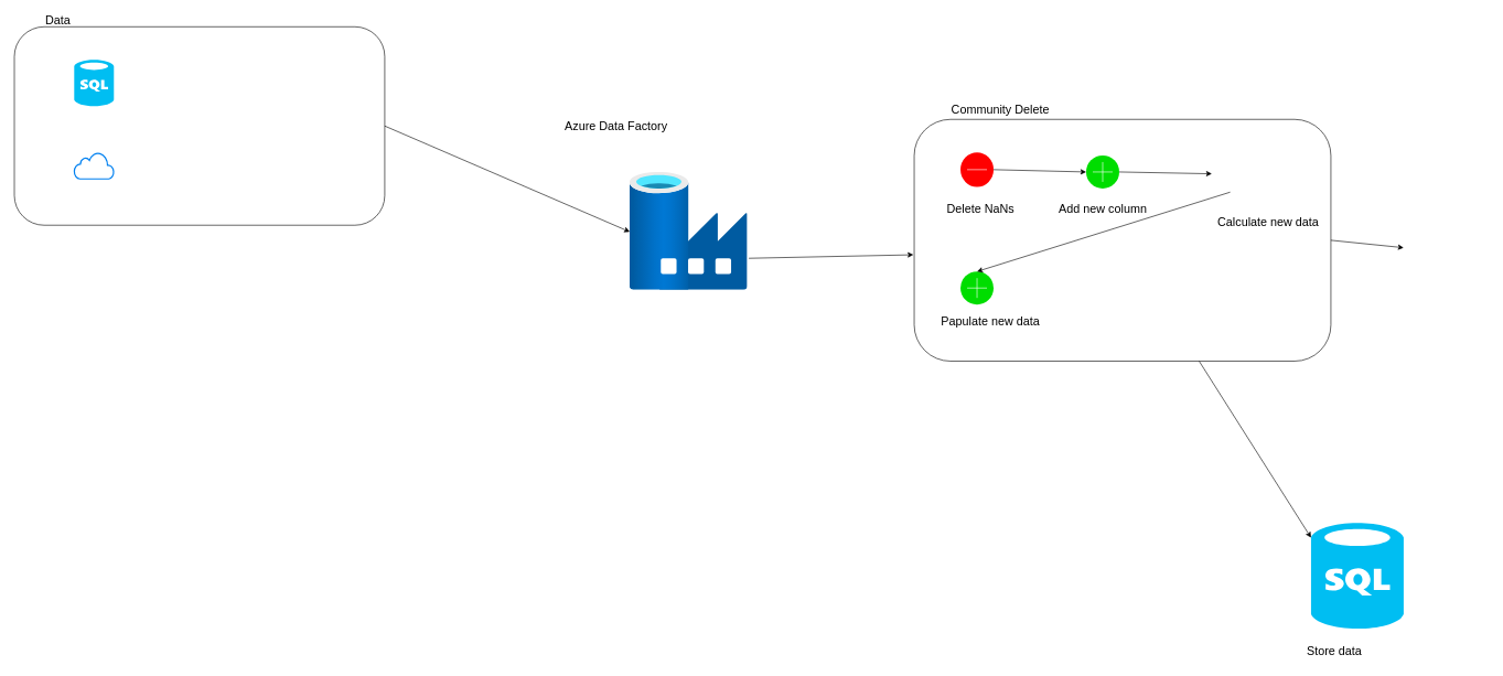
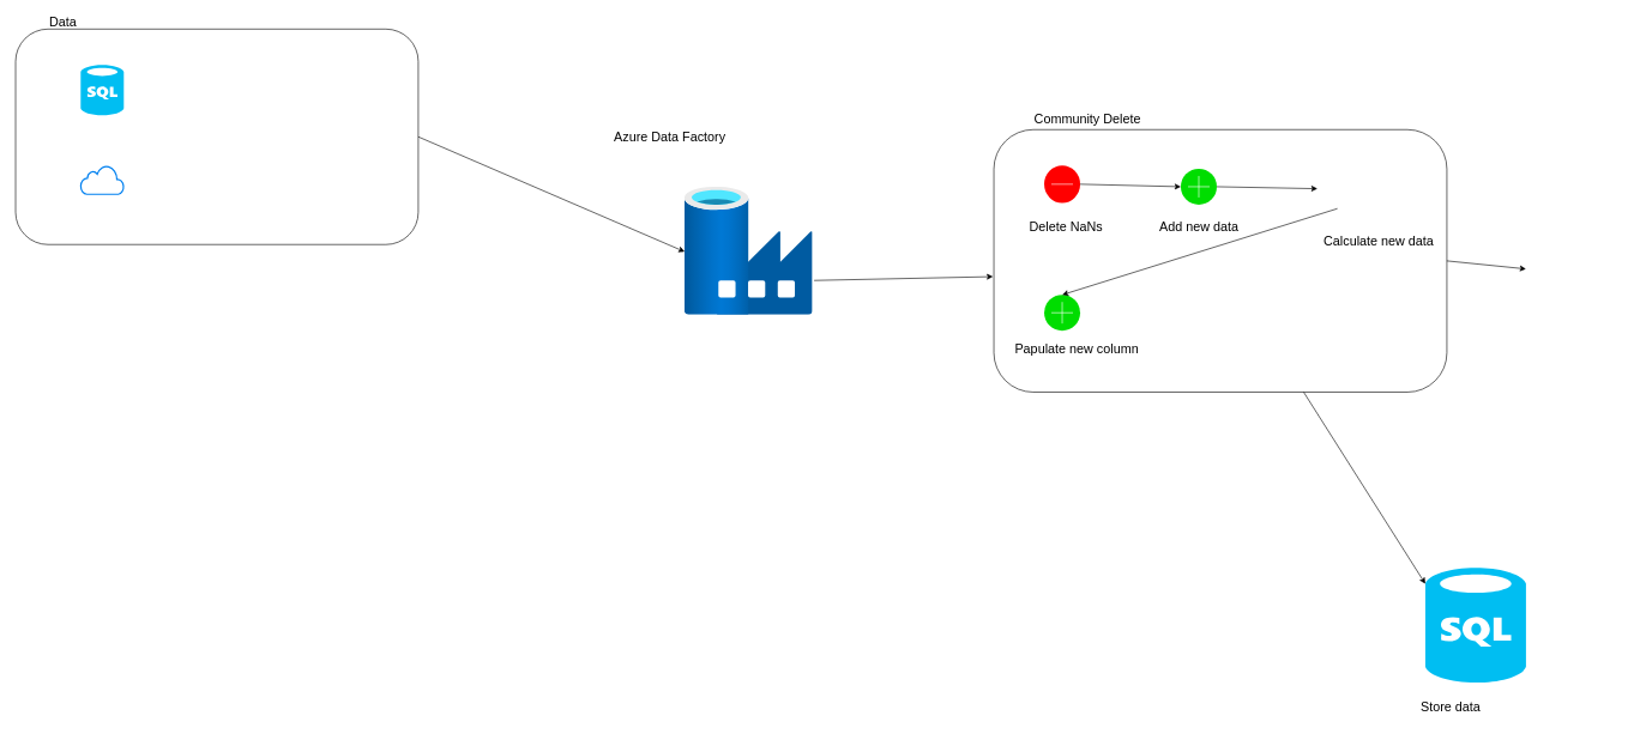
  <mxCell id="0" />
  <mxCell id="1" parent="0" />
  <mxCell id="2" value="" style="rounded=1;whiteSpace=wrap;html=1;" parent="1" vertex="1"><mxGeometry x="20.5" y="40" width="560" height="300" as="geometry" /></mxCell>
  <mxCell id="3" value="&lt;font style=&quot;font-size: 18px&quot;&gt;Data&lt;/font&gt;" style="text;html=1;align=center;verticalAlign=middle;resizable=0;points=[];autosize=1;strokeColor=none;fillColor=none;" parent="1" vertex="1"><mxGeometry x="61" y="20" width="50" height="20" as="geometry" /></mxCell>
  <mxCell id="4" value="" style="verticalLabelPosition=bottom;html=1;verticalAlign=top;align=center;strokeColor=none;fillColor=#00BEF2;shape=mxgraph.azure.sql_database;fontSize=18;" parent="1" vertex="1"><mxGeometry x="111" y="90" width="60" height="70" as="geometry" /></mxCell>
  <mxCell id="5" value="" style="shape=image;html=1;verticalAlign=top;verticalLabelPosition=bottom;labelBackgroundColor=#ffffff;imageAspect=0;aspect=fixed;image=https://cdn1.iconfinder.com/data/icons/bootstrap-vol-3/16/filetype-csv-128.png;fontSize=18;" parent="1" vertex="1"><mxGeometry x="266" y="90" width="70" height="70" as="geometry" /></mxCell>
  <mxCell id="6" value="" style="shape=image;html=1;verticalAlign=top;verticalLabelPosition=bottom;labelBackgroundColor=#ffffff;imageAspect=0;aspect=fixed;image=https://cdn1.iconfinder.com/data/icons/bootstrap-vol-3/16/filetype-txt-128.png;fontSize=18;" parent="1" vertex="1"><mxGeometry x="441" y="90" width="75" height="75" as="geometry" /></mxCell>
  <mxCell id="7" value="" style="html=1;verticalLabelPosition=bottom;align=center;labelBackgroundColor=#ffffff;verticalAlign=top;strokeWidth=2;strokeColor=#0080F0;shadow=0;dashed=0;shape=mxgraph.ios7.icons.cloud;fontSize=18;" parent="1" vertex="1"><mxGeometry x="111" y="230" width="60" height="40" as="geometry" /></mxCell>
  <mxCell id="8" value="" style="shape=image;html=1;verticalAlign=top;verticalLabelPosition=bottom;labelBackgroundColor=#ffffff;imageAspect=0;aspect=fixed;image=https://cdn1.iconfinder.com/data/icons/bootstrap-vol-3/16/filetype-json-128.png;fontSize=18;" parent="1" vertex="1"><mxGeometry x="266" y="215.5" width="69" height="69" as="geometry" /></mxCell>
  <mxCell id="9" value="" style="aspect=fixed;html=1;points=[];align=center;image;fontSize=12;image=img/lib/azure2/databases/Data_Factory.svg;" parent="1" vertex="1"><mxGeometry x="951" y="260" width="178" height="178" as="geometry" /></mxCell>
  <mxCell id="10" value="Azure Data Factory" style="text;html=1;align=center;verticalAlign=middle;resizable=0;points=[];autosize=1;strokeColor=none;fillColor=none;fontSize=18;" parent="1" vertex="1"><mxGeometry x="845" y="175" width="170" height="30" as="geometry" /></mxCell>
  <mxCell id="11" value="" style="endArrow=classic;html=1;rounded=0;fontSize=18;exitX=1;exitY=0.5;exitDx=0;exitDy=0;" parent="1" source="2" edge="1"><mxGeometry width="50" height="50" relative="1" as="geometry"><mxPoint x="901" y="400" as="sourcePoint" /><mxPoint x="951" y="350" as="targetPoint" /></mxGeometry></mxCell>
  <mxCell id="12" value="" style="rounded=1;whiteSpace=wrap;html=1;fontSize=18;" parent="1" vertex="1"><mxGeometry x="1381" y="180" width="630" height="365.5" as="geometry" /></mxCell>
  <mxCell id="13" value="Community Delete" style="text;html=1;align=center;verticalAlign=middle;resizable=0;points=[];autosize=1;strokeColor=none;fillColor=none;fontSize=18;" parent="1" vertex="1"><mxGeometry x="1411" y="150" width="200" height="30" as="geometry" /></mxCell>
  <mxCell id="14" value="" style="endArrow=classic;html=1;rounded=0;fontSize=18;entryX=-0.002;entryY=0.56;entryDx=0;entryDy=0;entryPerimeter=0;" parent="1" target="12" edge="1"><mxGeometry width="50" height="50" relative="1" as="geometry"><mxPoint x="1131" y="390" as="sourcePoint" /><mxPoint x="1391" y="350" as="targetPoint" /></mxGeometry></mxCell>
  <mxCell id="15" value="" style="html=1;verticalLabelPosition=bottom;labelBackgroundColor=#ffffff;verticalAlign=top;shadow=0;dashed=0;strokeWidth=2;shape=mxgraph.ios7.misc.delete;fillColor=#ff0000;strokeColor=#ffffff;sketch=0;fontSize=18;" parent="1" vertex="1"><mxGeometry x="1451" y="230" width="50" height="52" as="geometry" /></mxCell>
  <mxCell id="16" value="Delete NaNs" style="text;html=1;align=center;verticalAlign=middle;resizable=0;points=[];autosize=1;strokeColor=none;fillColor=none;fontSize=18;" parent="1" vertex="1"><mxGeometry x="1421" y="300" width="120" height="30" as="geometry" /></mxCell>
- <mxCell id="17" value="Add new column" style="text;html=1;align=center;verticalAlign=middle;resizable=0;points=[];autosize=1;strokeColor=none;fillColor=none;fontSize=18;" parent="1" vertex="1"><mxGeometry x="1591" y="300" width="150" height="30" as="geometry" /></mxCell>
+ <mxCell id="17" value="Add new data" style="text;html=1;align=center;verticalAlign=middle;resizable=0;points=[];autosize=1;strokeColor=none;fillColor=none;fontSize=18;" parent="1" vertex="1"><mxGeometry x="1591" y="300" width="150" height="30" as="geometry" /></mxCell>
  <mxCell id="18" value="" style="html=1;verticalLabelPosition=bottom;labelBackgroundColor=#ffffff;verticalAlign=top;shadow=0;dashed=0;strokeWidth=2;shape=mxgraph.ios7.misc.add;fillColor=#00dd00;strokeColor=#ffffff;sketch=0;fontSize=18;" parent="1" vertex="1"><mxGeometry x="1641" y="234.5" width="50" height="50" as="geometry" /></mxCell>
  <mxCell id="19" value="" style="endArrow=classic;html=1;rounded=0;fontSize=18;exitX=1;exitY=0.5;exitDx=0;exitDy=0;exitPerimeter=0;entryX=0;entryY=0.5;entryDx=0;entryDy=0;entryPerimeter=0;" parent="1" source="15" target="18" edge="1"><mxGeometry width="50" height="50" relative="1" as="geometry"><mxPoint x="1571" y="310" as="sourcePoint" /><mxPoint x="1541" y="230" as="targetPoint" /></mxGeometry></mxCell>
  <mxCell id="20" value="" style="shape=image;html=1;verticalAlign=top;verticalLabelPosition=bottom;labelBackgroundColor=#ffffff;imageAspect=0;aspect=fixed;image=https://cdn0.iconfinder.com/data/icons/education-1006/32/calculator_finance_calculate_button_mathematics_calculation_office_technology_math_digital-128.png;fontSize=18;" parent="1" vertex="1"><mxGeometry x="1831" y="234.5" width="55.5" height="55.5" as="geometry" /></mxCell>
  <mxCell id="21" value="Calculate new data" style="text;html=1;align=center;verticalAlign=middle;resizable=0;points=[];autosize=1;strokeColor=none;fillColor=none;fontSize=18;" parent="1" vertex="1"><mxGeometry x="1831" y="320" width="170" height="30" as="geometry" /></mxCell>
  <mxCell id="22" value="" style="endArrow=classic;html=1;rounded=0;fontSize=18;entryX=0;entryY=0.5;entryDx=0;entryDy=0;exitX=1;exitY=0.5;exitDx=0;exitDy=0;exitPerimeter=0;" parent="1" source="18" target="20" edge="1"><mxGeometry width="50" height="50" relative="1" as="geometry"><mxPoint x="1341" y="400" as="sourcePoint" /><mxPoint x="1391" y="350" as="targetPoint" /></mxGeometry></mxCell>
  <mxCell id="23" value="" style="html=1;verticalLabelPosition=bottom;labelBackgroundColor=#ffffff;verticalAlign=top;shadow=0;dashed=0;strokeWidth=2;shape=mxgraph.ios7.misc.add;fillColor=#00dd00;strokeColor=#ffffff;sketch=0;fontSize=18;" parent="1" vertex="1"><mxGeometry x="1451" y="410" width="50" height="50" as="geometry" /></mxCell>
  <mxCell id="24" value="" style="endArrow=classic;html=1;rounded=0;fontSize=18;exitX=0.5;exitY=1;exitDx=0;exitDy=0;entryX=0.5;entryY=0;entryDx=0;entryDy=0;entryPerimeter=0;" parent="1" source="20" target="23" edge="1"><mxGeometry width="50" height="50" relative="1" as="geometry"><mxPoint x="1341" y="400" as="sourcePoint" /><mxPoint x="1391" y="350" as="targetPoint" /></mxGeometry></mxCell>
- <mxCell id="25" value="Papulate new data" style="text;html=1;align=center;verticalAlign=middle;resizable=0;points=[];autosize=1;strokeColor=none;fillColor=none;fontSize=18;" parent="1" vertex="1"><mxGeometry x="1401" y="470" width="190" height="30" as="geometry" /></mxCell>
+ <mxCell id="25" value="Papulate new column" style="text;html=1;align=center;verticalAlign=middle;resizable=0;points=[];autosize=1;strokeColor=none;fillColor=none;fontSize=18;" parent="1" vertex="1"><mxGeometry x="1401" y="470" width="190" height="30" as="geometry" /></mxCell>
  <mxCell id="26" value="" style="verticalLabelPosition=bottom;html=1;verticalAlign=top;align=center;strokeColor=none;fillColor=#00BEF2;shape=mxgraph.azure.sql_database;fontSize=18;" parent="1" vertex="1"><mxGeometry x="1981" y="790" width="140" height="160" as="geometry" /></mxCell>
  <mxCell id="27" value="" style="endArrow=classic;html=1;rounded=0;fontSize=18;entryX=0;entryY=0.14;entryDx=0;entryDy=0;entryPerimeter=0;" parent="1" source="12" target="26" edge="1"><mxGeometry width="50" height="50" relative="1" as="geometry"><mxPoint x="1721" y="660" as="sourcePoint" /><mxPoint x="1771" y="610" as="targetPoint" /></mxGeometry></mxCell>
  <mxCell id="28" value="Store data" style="text;html=1;align=center;verticalAlign=middle;resizable=0;points=[];autosize=1;strokeColor=none;fillColor=none;fontSize=18;" parent="1" vertex="1"><mxGeometry x="1966" y="970" width="100" height="30" as="geometry" /></mxCell>
  <mxCell id="29" value="" style="shape=image;html=1;verticalAlign=top;verticalLabelPosition=bottom;labelBackgroundColor=#ffffff;imageAspect=0;aspect=fixed;image=https://cdn1.iconfinder.com/data/icons/bootstrap-vol-3/16/filetype-json-128.png" vertex="1" parent="1"><mxGeometry x="2121" y="310" width="128" height="128" as="geometry" /></mxCell>
  <mxCell id="30" value="" style="endArrow=classic;html=1;rounded=0;exitX=1;exitY=0.5;exitDx=0;exitDy=0;entryX=0;entryY=0.5;entryDx=0;entryDy=0;" edge="1" parent="1" source="12" target="29"><mxGeometry width="50" height="50" relative="1" as="geometry"><mxPoint x="2091" y="580" as="sourcePoint" /><mxPoint x="2141" y="530" as="targetPoint" /></mxGeometry></mxCell>
